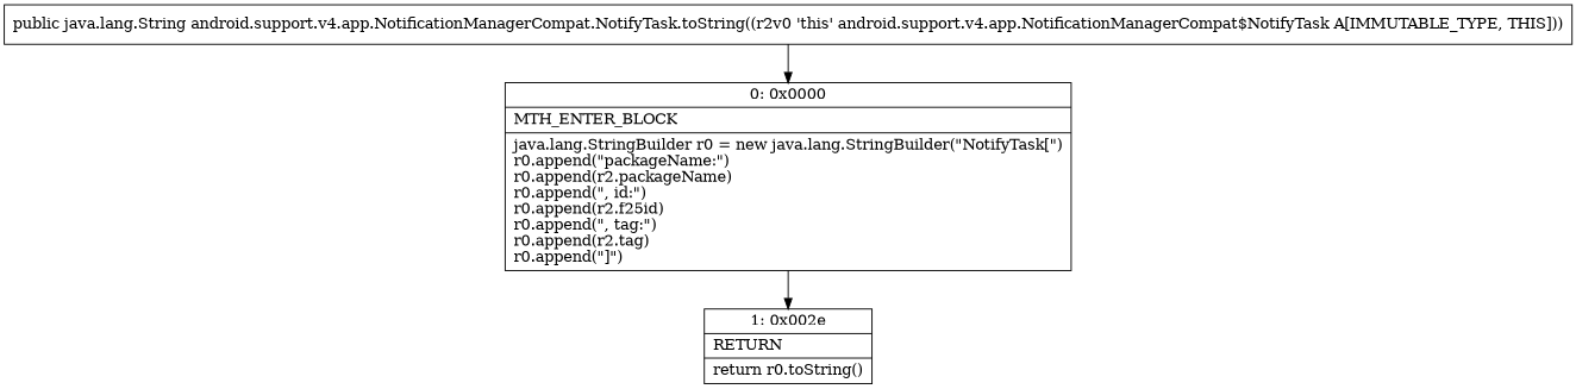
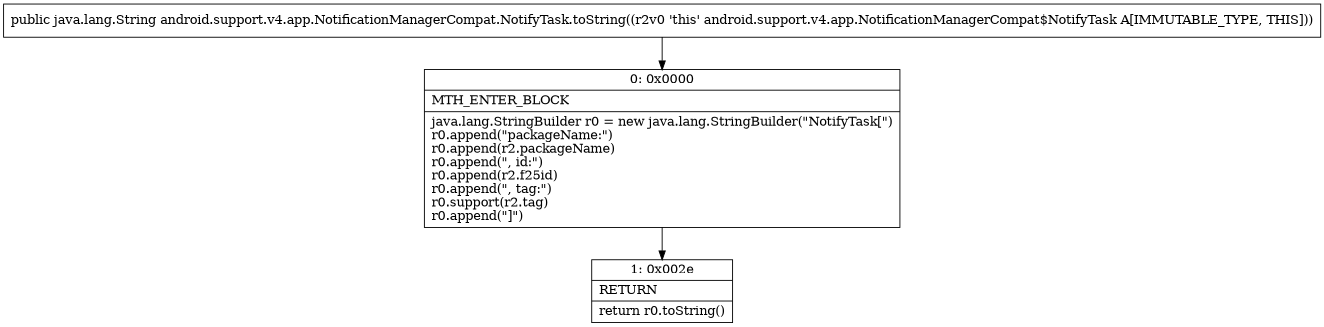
  digraph {
    node [shape=record]
-   n1 [label="{0\:\ 0x0000|MTH_ENTER_BLOCK\l|java.lang.StringBuilder r0 = new java.lang.StringBuilder(\"NotifyTask[\")\lr0.append(\"packageName:\")\lr0.append(r2.packageName)\lr0.append(\", id:\")\lr0.append(r2.f25id)\lr0.append(\", tag:\")\lr0.append(r2.tag)\lr0.append(\"]\")\l}"]
+   n1 [label="{0\:\ 0x0000|MTH_ENTER_BLOCK\l|java.lang.StringBuilder r0 = new java.lang.StringBuilder(\"NotifyTask[\")\lr0.append(\"packageName:\")\lr0.append(r2.packageName)\lr0.append(\", id:\")\lr0.append(r2.f25id)\lr0.append(\", tag:\")\lr0.support(r2.tag)\lr0.append(\"]\")\l}"]
    n2 [label="{1\:\ 0x002e|RETURN\l|return r0.toString()\l}"]
    n3 [label="{public java.lang.String android.support.v4.app.NotificationManagerCompat.NotifyTask.toString((r2v0 'this' android.support.v4.app.NotificationManagerCompat$NotifyTask A[IMMUTABLE_TYPE, THIS])) }"]
    n1 -> n2
    n3 -> n1
  }
